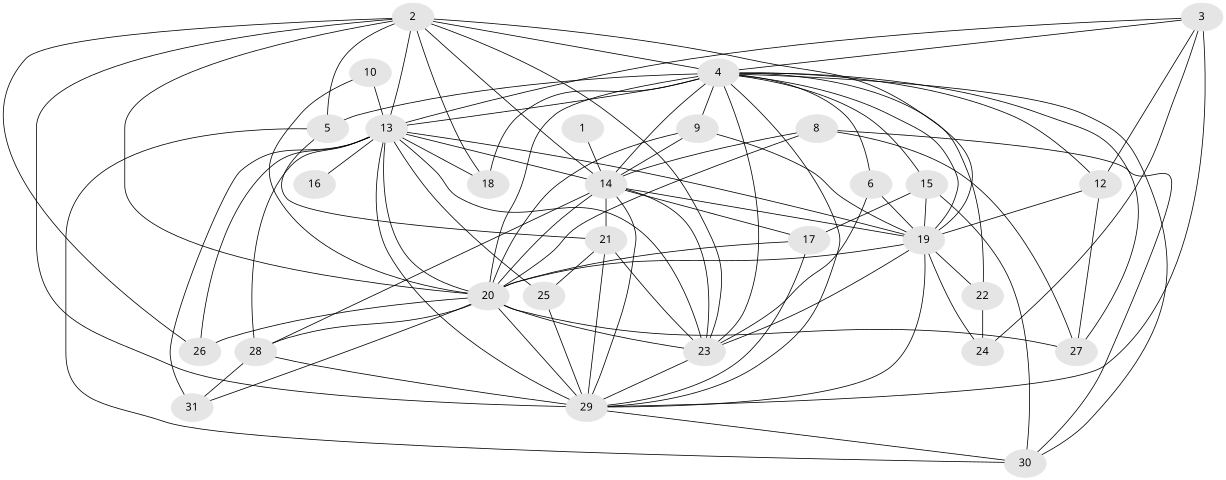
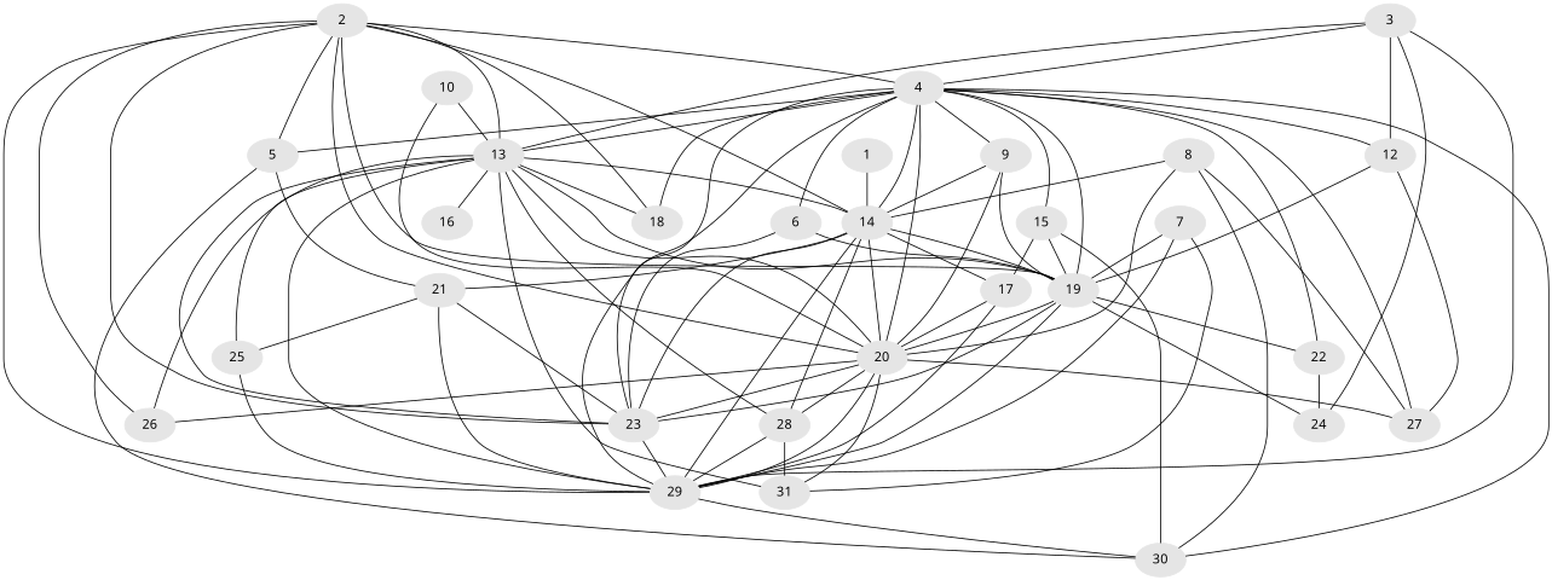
  graph {
    fontname="Noto Sans"
    node [color=gray90 fontname="Noto Sans" style=filled]
    edge [fontname="Noto Sans" weight=1.0]
    1
    14
    19
    20
    23
    29
    21
    28
    17
    2
    4
    5
    13
    18
    26
    12
    6
    9
    15
    22
    27
    30
    31
    16
    25
    24
    3
+   7
    8
    10
    1 -- 14
    14 -- 19
    14 -- 20 [weight=2.0]
    14 -- 23
    14 -- 29
    14 -- 21
    14 -- 28
    14 -- 17
    19 -- 20 [weight=3.0]
    19 -- 23
    19 -- 29
    19 -- 22
    19 -- 24
    20 -- 23 [weight=2.0]
    20 -- 29 [weight=4.0]
    20 -- 28
    20 -- 26
    20 -- 27
    20 -- 31
    23 -- 29
    29 -- 30
    21 -- 23
    21 -- 29
    21 -- 25
    28 -- 29
    28 -- 31
    17 -- 20
    17 -- 29
    2 -- 14
    2 -- 19
    2 -- 20 [weight=3.0]
    2 -- 23
    2 -- 29
    2 -- 4 [weight=3.0]
    2 -- 5 [weight=2.0]
    2 -- 13 [weight=2.0]
    2 -- 18
    2 -- 26
    4 -- 14 [weight=3.0]
    4 -- 19 [weight=3.0]
    4 -- 20 [weight=4.0]
    4 -- 23 [weight=2.0]
    4 -- 29 [weight=4.0]
    4 -- 5 [weight=2.0]
    4 -- 13 [weight=2.0]
    4 -- 18
    4 -- 12
    4 -- 6
    4 -- 9
    4 -- 15
    4 -- 22
    4 -- 27
    4 -- 30
    5 -- 21
    5 -- 30
    13 -- 14
    13 -- 19
    13 -- 20 [weight=3.0]
    13 -- 23
    13 -- 29 [weight=3.0]
    13 -- 28
    13 -- 18 [weight=2.0]
    13 -- 26
    13 -- 31 [weight=2.0]
    13 -- 16
    13 -- 25
    12 -- 19
    12 -- 27
    6 -- 19
    6 -- 23
    9 -- 14
    9 -- 19
    9 -- 20
    15 -- 19
    15 -- 17
    15 -- 30
    22 -- 24
    25 -- 29
    3 -- 29
    3 -- 4
    3 -- 13
    3 -- 12
    3 -- 24
+   7 -- 19
+   7 -- 29
+   7 -- 31
    8 -- 14
    8 -- 20
    8 -- 27
    8 -- 30
    10 -- 20
    10 -- 13 [weight=2.0]
  }
